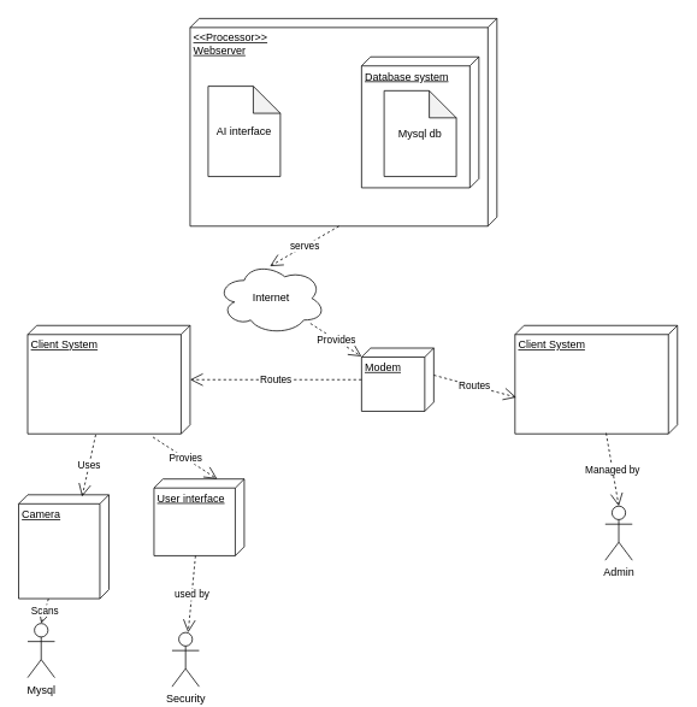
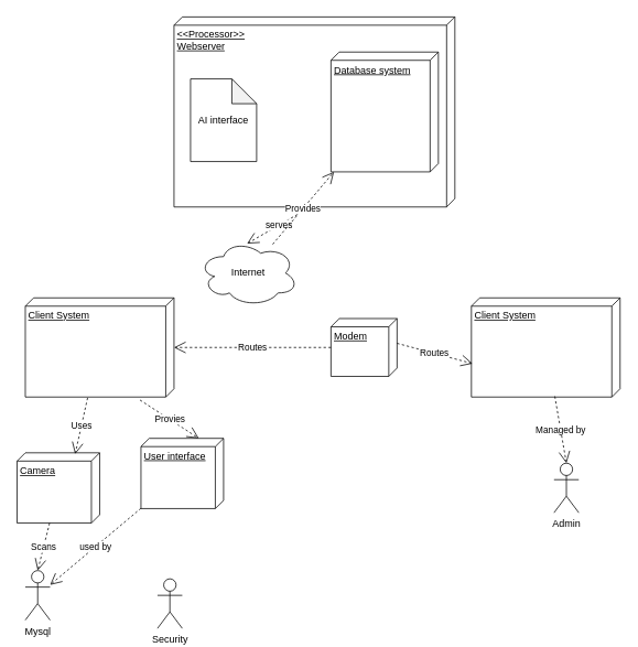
  <mxCell id="0" />
  <mxCell id="1" parent="0" />
  <mxCell id="2" value="&amp;lt;&amp;lt;Processor&amp;gt;&amp;gt;&lt;br&gt;Webserver" style="verticalAlign=top;align=left;spacingTop=8;spacingLeft=2;spacingRight=12;shape=cube;size=10;direction=south;fontStyle=4;html=1;" vertex="1" parent="1"><mxGeometry x="210" y="20" width="340" height="230" as="geometry" /></mxCell>
  <mxCell id="3" value="AI interface" style="shape=note;whiteSpace=wrap;html=1;backgroundOutline=1;darkOpacity=0.05;" vertex="1" parent="1"><mxGeometry x="230" y="95" width="80" height="100" as="geometry" /></mxCell>
  <mxCell id="4" value="Database system" style="verticalAlign=top;align=left;spacingTop=8;spacingLeft=2;spacingRight=12;shape=cube;size=10;direction=south;fontStyle=4;html=1;" vertex="1" parent="1"><mxGeometry x="400" y="62.5" width="130" height="145" as="geometry" /></mxCell>
- <mxCell id="5" value="Mysql db" style="shape=note;whiteSpace=wrap;html=1;backgroundOutline=1;darkOpacity=0.05;" vertex="1" parent="1"><mxGeometry x="425" y="100" width="80" height="95" as="geometry" /></mxCell>
  <mxCell id="6" value="Internet" style="ellipse;shape=cloud;whiteSpace=wrap;html=1;" vertex="1" parent="1"><mxGeometry x="240" y="290" width="120" height="80" as="geometry" /></mxCell>
  <mxCell id="7" value="Modem" style="verticalAlign=top;align=left;spacingTop=8;spacingLeft=2;spacingRight=12;shape=cube;size=10;direction=south;fontStyle=4;html=1;" vertex="1" parent="1"><mxGeometry x="400" y="385" width="80" height="70" as="geometry" /></mxCell>
  <mxCell id="8" value="Admin" style="shape=umlActor;verticalLabelPosition=bottom;verticalAlign=top;html=1;" vertex="1" parent="1"><mxGeometry x="670" y="560" width="30" height="60" as="geometry" /></mxCell>
  <mxCell id="9" value="Mysql" style="shape=umlActor;verticalLabelPosition=bottom;verticalAlign=top;html=1;" vertex="1" parent="1"><mxGeometry x="30" y="690" width="30" height="60" as="geometry" /></mxCell>
  <mxCell id="10" value="Security" style="shape=umlActor;verticalLabelPosition=bottom;verticalAlign=top;html=1;" vertex="1" parent="1"><mxGeometry x="190" y="700" width="30" height="60" as="geometry" /></mxCell>
  <mxCell id="11" value="Client System" style="verticalAlign=top;align=left;spacingTop=8;spacingLeft=2;spacingRight=12;shape=cube;size=10;direction=south;fontStyle=4;html=1;" vertex="1" parent="1"><mxGeometry x="30" y="360" width="180" height="120" as="geometry" /></mxCell>
  <mxCell id="12" value="Client System" style="verticalAlign=top;align=left;spacingTop=8;spacingLeft=2;spacingRight=12;shape=cube;size=10;direction=south;fontStyle=4;html=1;" vertex="1" parent="1"><mxGeometry x="570" y="360" width="180" height="120" as="geometry" /></mxCell>
- <mxCell id="13" value="Camera" style="verticalAlign=top;align=left;spacingTop=8;spacingLeft=2;spacingRight=12;shape=cube;size=10;direction=south;fontStyle=4;html=1;" vertex="1" parent="1"><mxGeometry x="20" y="547.5" width="100" height="115" as="geometry" /></mxCell>
+ <mxCell id="13" value="Camera" style="verticalAlign=top;align=left;spacingTop=8;spacingLeft=2;spacingRight=12;shape=cube;size=10;direction=south;fontStyle=4;html=1;" vertex="1" parent="1"><mxGeometry x="20" y="547.5" width="100" height="85" as="geometry" /></mxCell>
  <mxCell id="14" value="User interface" style="verticalAlign=top;align=left;spacingTop=8;spacingLeft=2;spacingRight=12;shape=cube;size=10;direction=south;fontStyle=4;html=1;" vertex="1" parent="1"><mxGeometry x="170" y="530" width="100" height="85" as="geometry" /></mxCell>
  <mxCell id="15" value="serves" style="endArrow=open;endSize=12;dashed=1;html=1;rounded=0;exitX=0;exitY=0;exitDx=230;exitDy=175;exitPerimeter=0;entryX=0.487;entryY=0.054;entryDx=0;entryDy=0;entryPerimeter=0;" edge="1" parent="1" source="2" target="6"><mxGeometry width="160" relative="1" as="geometry"><mxPoint x="550" y="270" as="sourcePoint" /><mxPoint x="710" y="270" as="targetPoint" /></mxGeometry></mxCell>
  <mxCell id="16" value="Scans" style="endArrow=open;endSize=12;dashed=1;html=1;rounded=0;entryX=0.5;entryY=0;entryDx=0;entryDy=0;entryPerimeter=0;" edge="1" parent="1" source="13" target="9"><mxGeometry width="160" relative="1" as="geometry"><mxPoint x="385" y="260" as="sourcePoint" /><mxPoint x="388.44" y="314.32" as="targetPoint" /></mxGeometry></mxCell>
- <mxCell id="17" value="used by" style="endArrow=open;endSize=12;dashed=1;html=1;rounded=0;" edge="1" parent="1" source="14" target="10"><mxGeometry width="160" relative="1" as="geometry"><mxPoint x="395" y="270" as="sourcePoint" /><mxPoint x="398.44" y="324.32" as="targetPoint" /></mxGeometry></mxCell>
+ <mxCell id="17" value="used by" style="endArrow=open;endSize=12;dashed=1;html=1;rounded=0;" edge="1" parent="1" source="14" target="9"><mxGeometry width="160" relative="1" as="geometry"><mxPoint x="395" y="270" as="sourcePoint" /><mxPoint x="398.44" y="324.32" as="targetPoint" /></mxGeometry></mxCell>
  <mxCell id="18" value="Uses" style="endArrow=open;endSize=12;dashed=1;html=1;rounded=0;exitX=1.008;exitY=0.581;exitDx=0;exitDy=0;exitPerimeter=0;entryX=0.018;entryY=0.297;entryDx=0;entryDy=0;entryPerimeter=0;" edge="1" parent="1" source="11" target="13"><mxGeometry width="160" relative="1" as="geometry"><mxPoint x="405" y="280" as="sourcePoint" /><mxPoint x="408.44" y="334.32" as="targetPoint" /></mxGeometry></mxCell>
  <mxCell id="19" value="Provies" style="endArrow=open;endSize=12;dashed=1;html=1;rounded=0;exitX=1.03;exitY=0.229;exitDx=0;exitDy=0;exitPerimeter=0;entryX=0;entryY=0.3;entryDx=0;entryDy=0;entryPerimeter=0;" edge="1" parent="1" source="11" target="14"><mxGeometry width="160" relative="1" as="geometry"><mxPoint x="415" y="290" as="sourcePoint" /><mxPoint x="418.44" y="344.32" as="targetPoint" /></mxGeometry></mxCell>
  <mxCell id="20" value="Routes" style="endArrow=open;endSize=12;dashed=1;html=1;rounded=0;" edge="1" parent="1" source="7" target="11"><mxGeometry width="160" relative="1" as="geometry"><mxPoint x="425" y="300" as="sourcePoint" /><mxPoint x="428.44" y="354.32" as="targetPoint" /></mxGeometry></mxCell>
  <mxCell id="21" value="Routes" style="endArrow=open;endSize=12;dashed=1;html=1;rounded=0;exitX=0;exitY=0;exitDx=30;exitDy=0;exitPerimeter=0;entryX=0.663;entryY=0.992;entryDx=0;entryDy=0;entryPerimeter=0;" edge="1" parent="1" source="7" target="12"><mxGeometry width="160" relative="1" as="geometry"><mxPoint x="435" y="310" as="sourcePoint" /><mxPoint x="438.44" y="364.32" as="targetPoint" /></mxGeometry></mxCell>
- <mxCell id="22" value="Provides" style="endArrow=open;endSize=12;dashed=1;html=1;rounded=0;" edge="1" parent="1" source="6" target="7"><mxGeometry width="160" relative="1" as="geometry"><mxPoint x="445" y="320" as="sourcePoint" /><mxPoint x="448.44" y="374.32" as="targetPoint" /></mxGeometry></mxCell>
+ <mxCell id="22" value="Provides" style="endArrow=open;endSize=12;dashed=1;html=1;rounded=0;" edge="1" parent="1" source="6" target="4"><mxGeometry width="160" relative="1" as="geometry"><mxPoint x="445" y="320" as="sourcePoint" /><mxPoint x="448.44" y="374.32" as="targetPoint" /></mxGeometry></mxCell>
  <mxCell id="23" value="Managed by" style="endArrow=open;endSize=12;dashed=1;html=1;rounded=0;exitX=0.993;exitY=0.439;exitDx=0;exitDy=0;exitPerimeter=0;entryX=0.5;entryY=0;entryDx=0;entryDy=0;entryPerimeter=0;" edge="1" parent="1" source="12" target="8"><mxGeometry width="160" relative="1" as="geometry"><mxPoint x="558" y="560" as="sourcePoint" /><mxPoint x="610" y="630" as="targetPoint" /></mxGeometry></mxCell>
